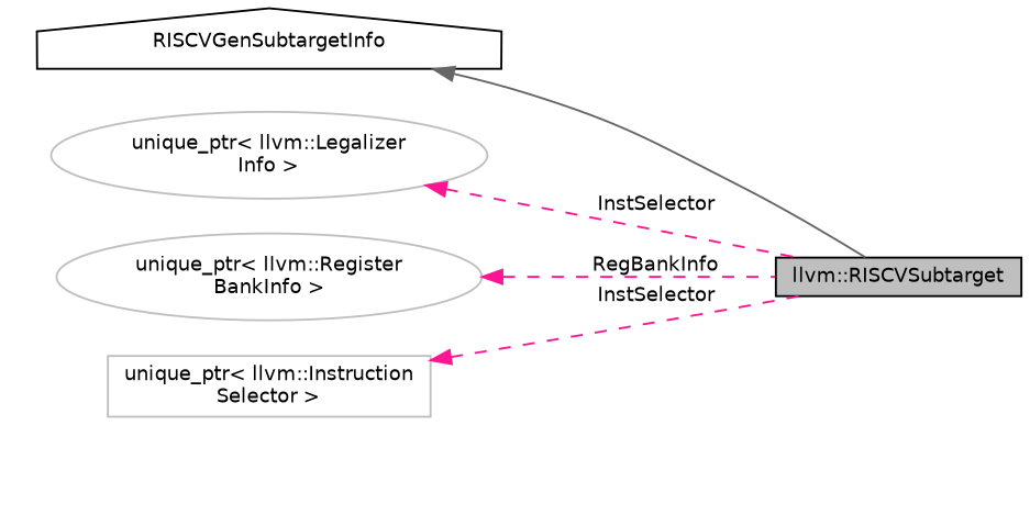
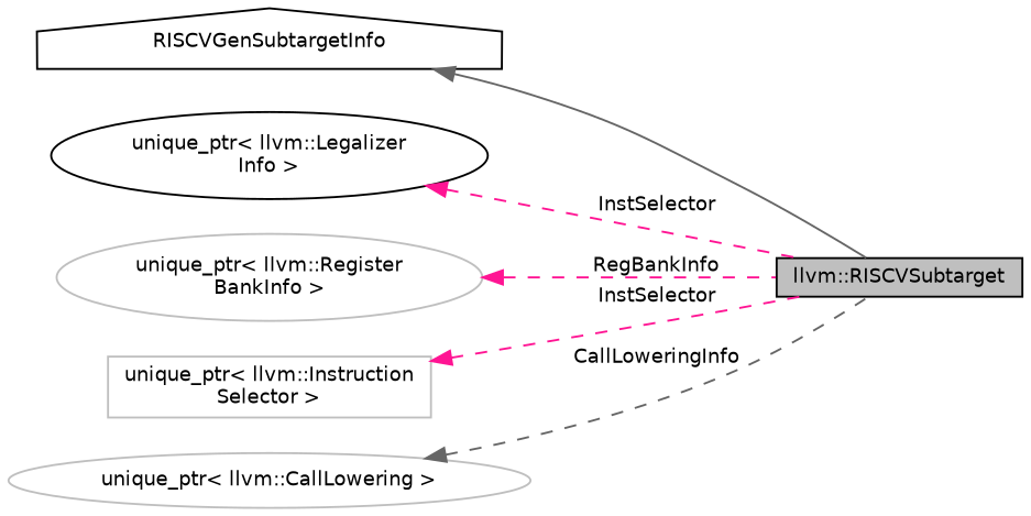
  digraph {
    rankdir=LR
    node [color=grey75 fontname=Helvetica fontsize=10 shape=ellipse]
    edge [color=deeppink dir=back fontname=Helvetica fontsize=10 labelfontname=Helvetica labelfontsize=10 style=dashed]
    n1 [color=black fillcolor=grey75 fontcolor=black height=0.2 label="llvm::RISCVSubtarget" shape=box style=filled width=0.4]
    n2 [color=black height=0.2 label=RISCVGenSubtargetInfo shape=house width=0.4]
-   n3 [height=0.2 label="unique_ptr\< llvm::Legalizer\lInfo \>" width=0.4]
+   n3 [color=black height=0.2 label="unique_ptr\< llvm::Legalizer\lInfo \>" width=0.4]
    n4 [height=0.2 label="unique_ptr\< llvm::Register\lBankInfo \>" width=0.4]
    n5 [height=0.2 label="unique_ptr\< llvm::Instruction\lSelector \>" shape=box width=0.4]
+   n6 [height=0.2 label="unique_ptr\< llvm::CallLowering \>" width=0.4]
    n2 -> n1 [color=gray40 style=solid]
    n3 -> n1 [label=" InstSelector"]
    n4 -> n1 [label=" RegBankInfo"]
    n5 -> n1 [label=" InstSelector"]
+   n6 -> n1 [color=gray40 label=" CallLoweringInfo"]
  }
